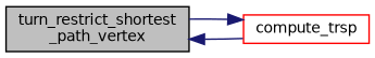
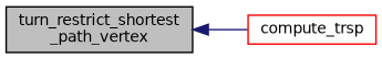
  digraph {
    rankdir=LR
    node [fontname=Helvetica fontsize=10 shape=record style=filled]
    edge [color=midnightblue dir=back fontname=Helvetica fontsize=10 labelfontname=Helvetica labelfontsize=10 style=solid]
    n1 [color=black fillcolor=grey75 fontcolor=black height=0.2 label="turn_restrict_shortest\l_path_vertex" width=0.4]
    n2 [color=red fillcolor=white height=0.2 label=compute_trsp width=0.4]
    n1 -> n2
-   n2 -> n1
  }
